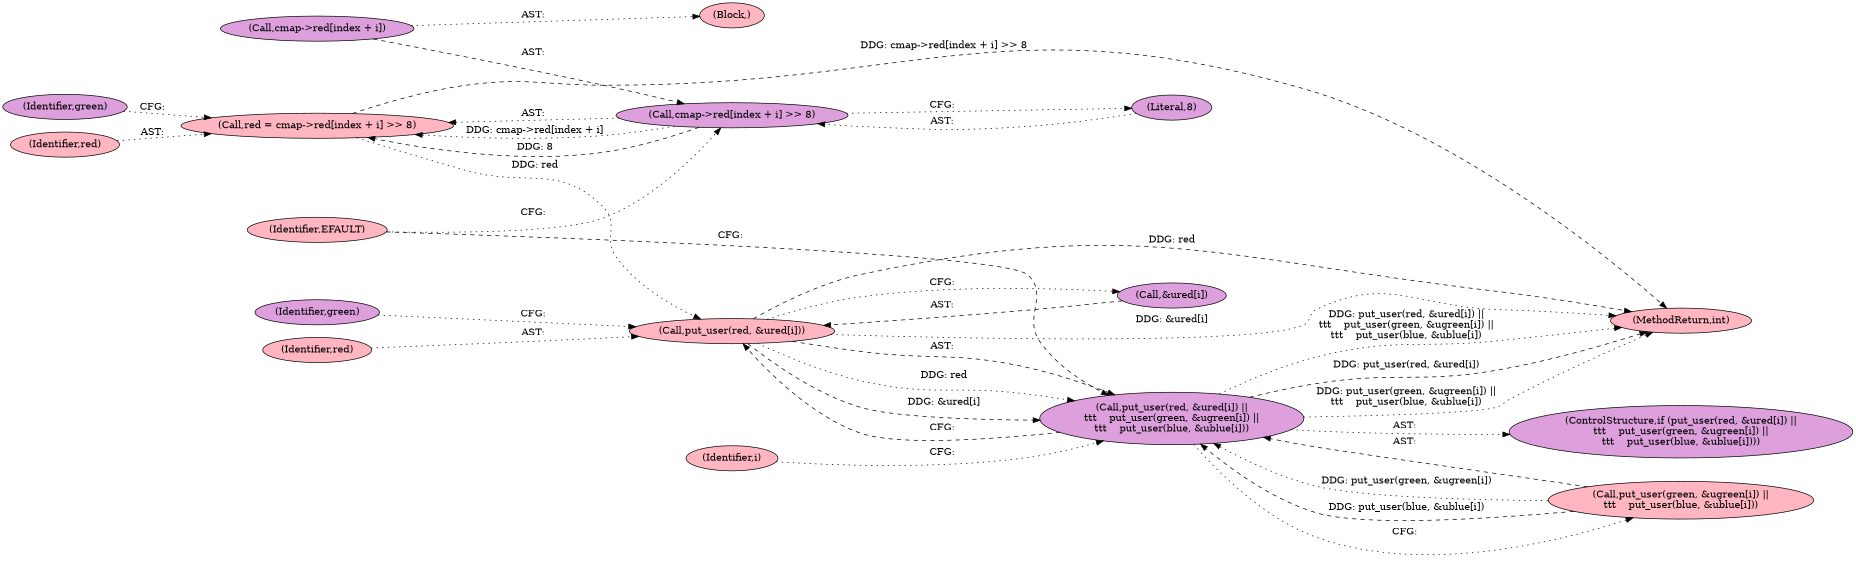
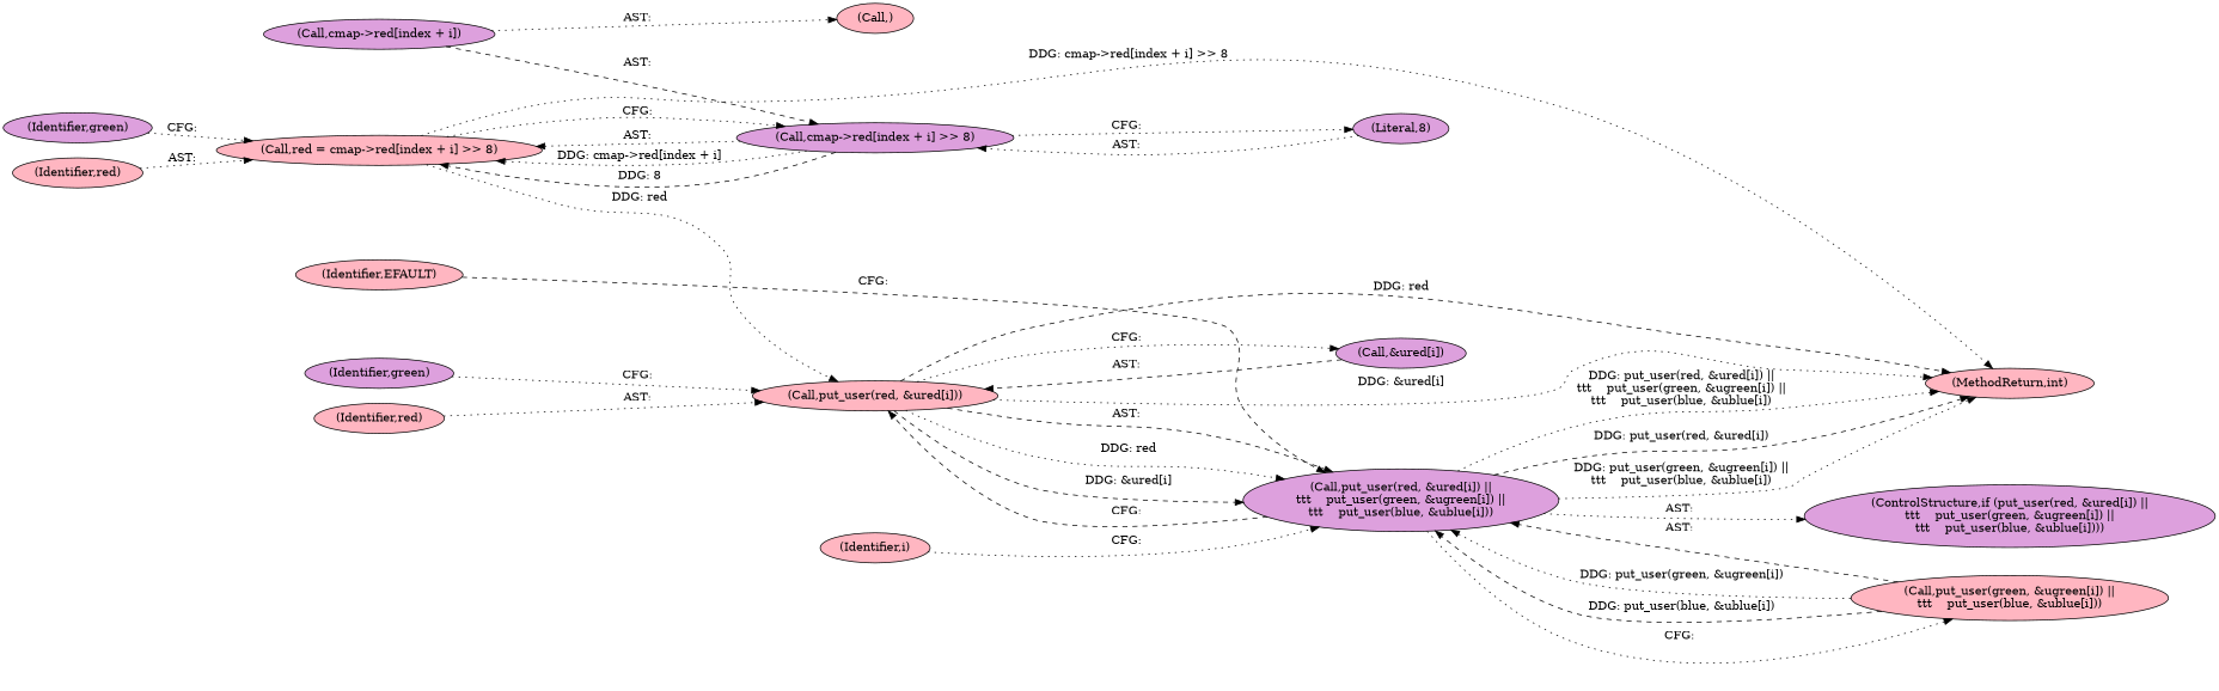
  digraph {
    rankdir=LR
    node [fillcolor=lightpink style=filled]
    edge [style=dotted]
    n1 [label="(Call,red = cmap->red[index + i] >> 8)"]
    n2 [fillcolor=plum label="(Call,cmap->red[index + i] >> 8)"]
    n3 [label="(Call,put_user(red, &ured[i]))"]
    n4 [label="(MethodReturn,int)"]
    n5 [fillcolor=plum label="(Literal,8)"]
    n6 [fillcolor=plum label="(Call,put_user(red, &ured[i]) ||\n\t\t\t    put_user(green, &ugreen[i]) ||\n\t\t\t    put_user(blue, &ublue[i]))"]
    n7 [fillcolor=plum label="(Call,&ured[i])"]
-   n8 [label="(Block,)"]
+   n8 [label="(Call,)"]
    n9 [fillcolor=plum label="(ControlStructure,if (put_user(red, &ured[i]) ||\n\t\t\t    put_user(green, &ugreen[i]) ||\n\t\t\t    put_user(blue, &ublue[i])))"]
    n10 [label="(Call,put_user(green, &ugreen[i]) ||\n\t\t\t    put_user(blue, &ublue[i]))"]
    n11 [fillcolor=plum label="(Identifier,green)"]
    n12 [fillcolor=plum label="(Call,cmap->red[index + i])"]
    n13 [label="(Identifier,i)"]
    n14 [label="(Identifier,EFAULT)"]
    n15 [fillcolor=plum label="(Identifier,green)"]
    n16 [label="(Identifier,red)"]
    n17 [label="(Identifier,red)"]
-   n14 -> n2 [label="CFG: "]
+   n1 -> n2 [label="CFG: "]
    n1 -> n3 [label="DDG: red"]
-   n1 -> n4 [label="DDG: cmap->red[index + i] >> 8" style=dashed]
+   n1 -> n4 [label="DDG: cmap->red[index + i] >> 8"]
    n2 -> n1 [label="AST: "]
    n2 -> n1 [label="DDG: cmap->red[index + i]"]
    n2 -> n1 [label="DDG: 8" style=dashed]
    n2 -> n5 [label="CFG: "]
    n3 -> n4 [label="DDG: &ured[i]"]
    n3 -> n4 [label="DDG: red" style=dashed]
    n3 -> n6 [label="AST: " style=dashed]
    n3 -> n6 [label="DDG: red"]
    n3 -> n6 [label="DDG: &ured[i]" style=dashed]
    n3 -> n7 [label="CFG: "]
    n5 -> n2 [label="AST: "]
    n6 -> n3 [label="CFG: " style=dashed]
    n6 -> n4 [label="DDG: put_user(red, &ured[i]) ||\n\t\t\t    put_user(green, &ugreen[i]) ||\n\t\t\t    put_user(blue, &ublue[i])"]
    n6 -> n4 [label="DDG: put_user(red, &ured[i])" style=dashed]
    n6 -> n4 [label="DDG: put_user(green, &ugreen[i]) ||\n\t\t\t    put_user(blue, &ublue[i])"]
    n6 -> n9 [label="AST: "]
    n6 -> n10 [label="CFG: "]
    n7 -> n3 [label="AST: " style=dashed]
    n10 -> n6 [label="AST: " style=dashed]
    n10 -> n6 [label="DDG: put_user(green, &ugreen[i])"]
    n10 -> n6 [label="DDG: put_user(blue, &ublue[i])" style=dashed]
    n11 -> n3 [label="CFG: "]
    n12 -> n2 [label="AST: " style=dashed]
    n12 -> n8 [label="AST: "]
    n13 -> n6 [label="CFG: "]
    n14 -> n6 [label="CFG: " style=dashed]
    n15 -> n1 [label="CFG: "]
    n16 -> n3 [label="AST: "]
    n17 -> n1 [label="AST: "]
  }
